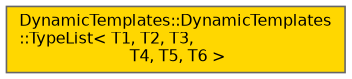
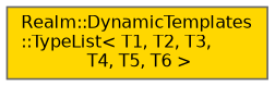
  digraph {
    rankdir=LR
-   n1 [color=grey40 fillcolor=gold fontname=Helvetica fontsize=10 height=0.2 label="DynamicTemplates::DynamicTemplates\l::TypeList\< T1, T2, T3,\l T4, T5, T6 \>" shape=box style=filled width=0.4]
+   n1 [color=grey40 fillcolor=gold fontname=Helvetica fontsize=10 height=0.2 label="Realm::DynamicTemplates\l::TypeList\< T1, T2, T3,\l T4, T5, T6 \>" shape=box style=filled width=0.4]
  }
